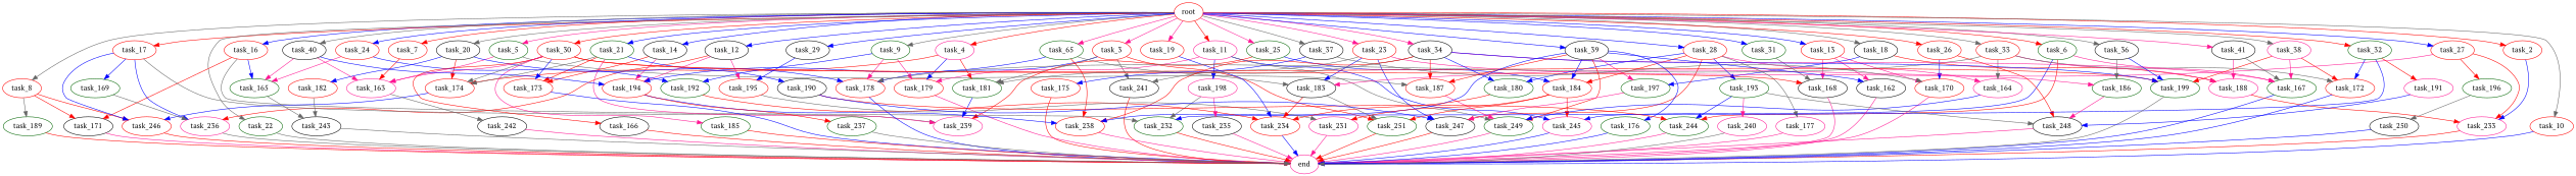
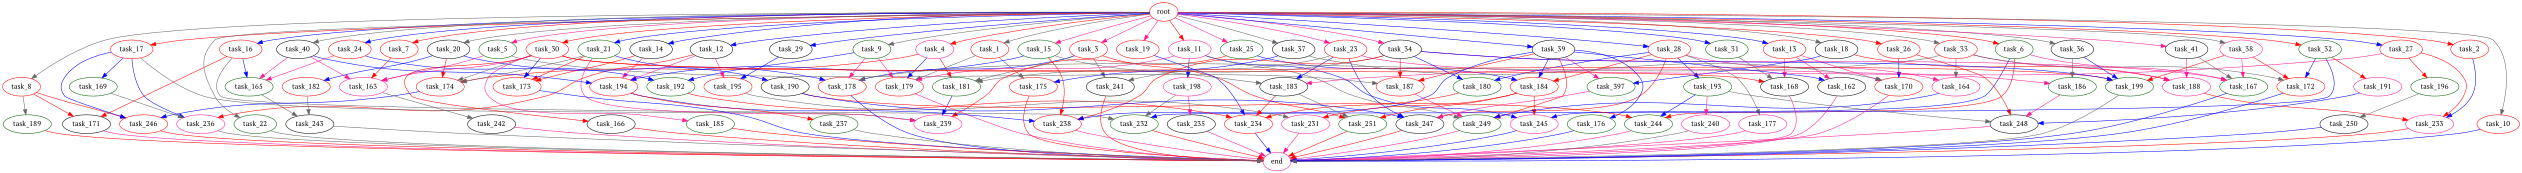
  digraph {
    fontname="PT Serif"
    node [color=red fontname="PT Serif"]
    edge [color=blue fontname="PT Serif"]
    root
+   task_1
    task_2
    task_3
    task_4 [color=deeppink]
    task_5 [color=darkgreen]
    task_6 [color=darkgreen]
    task_7
    task_8
    task_9 [color=darkgreen]
    task_10
    task_11 [color=deeppink]
    task_12 [color=black]
    task_13
    task_14 [color=black]
-   task_15 [color=darkgreen label=task_65]
+   task_15 [color=darkgreen]
    task_16
    task_17
    task_18 [color=black]
    task_19
    task_20 [color=black]
    task_21 [color=darkgreen]
    task_22 [color=darkgreen]
    task_23
    task_24
    task_25 [color=darkgreen]
    task_26
    task_27
    task_28
    task_29 [color=black]
    task_30
    task_31 [color=darkgreen]
    task_32 [color=darkgreen]
    task_33
    task_34 [color=black]
    task_36 [color=black]
    task_37 [color=black]
    task_38 [color=deeppink]
    task_39 [color=black]
    task_40 [color=black]
    task_41 [color=black]
    task_175
    task_179
    task_233 [color=deeppink]
    task_178
    task_181 [color=darkgreen]
    task_241 [color=black]
    task_251 [color=darkgreen]
    task_174
    task_163 [color=deeppink]
    task_187
    task_167 [color=darkgreen]
    task_244 [color=darkgreen]
    task_245 [color=deeppink]
    task_171 [color=black]
    task_189 [color=darkgreen]
    task_246
    task_192 [color=darkgreen]
    end [color=deeppink]
    task_198 [color=deeppink]
    task_249 [color=darkgreen]
    task_194
    task_195
    task_236 [color=deeppink]
    task_162 [color=black]
    task_168 [color=black]
    task_170
    task_173
    task_183 [color=black]
    task_238
    task_165 [color=darkgreen]
    task_232 [color=darkgreen]
    task_169 [color=darkgreen]
    task_239 [color=deeppink]
    task_188 [color=deeppink]
-   task_197 [color=darkgreen]
+   task_197 [color=darkgreen label=task_397]
    task_234
    task_182
    task_190 [color=black]
    task_186 [color=darkgreen]
    task_247 [color=black]
    task_184
    task_248 [color=black]
    task_196 [color=darkgreen]
    task_164 [color=deeppink]
    task_177 [color=deeppink]
    task_180 [color=darkgreen]
    task_193 [color=darkgreen]
    task_166 [color=black]
    task_185 [color=darkgreen]
    task_199 [color=darkgreen]
    task_172
    task_191 [color=deeppink]
    task_176 [color=darkgreen]
    task_242 [color=black]
    task_235 [color=black]
    task_237 [color=darkgreen]
    task_231 [color=deeppink]
    task_243 [color=black]
    task_250 [color=black]
    task_240 [color=deeppink]
+   root -> task_1 [color=gray40]
    root -> task_2 [color=red]
    root -> task_3 [color=deeppink]
    root -> task_4 [color=red]
    root -> task_5 [color=deeppink]
    root -> task_6 [color=red]
    root -> task_7 [color=red]
    root -> task_8 [color=gray40]
    root -> task_9 [color=gray40]
    root -> task_10 [color=gray40]
    root -> task_11 [color=red]
    root -> task_12
    root -> task_13
    root -> task_14
    root -> task_15 [color=deeppink]
    root -> task_16
    root -> task_17 [color=red]
    root -> task_18 [color=gray40]
    root -> task_19 [color=deeppink]
    root -> task_20 [color=gray40]
    root -> task_21
    root -> task_22 [color=gray40]
    root -> task_23 [color=deeppink]
    root -> task_24
    root -> task_25 [color=deeppink]
    root -> task_26 [color=red]
    root -> task_27
    root -> task_28
    root -> task_29
    root -> task_30 [color=red]
    root -> task_31
    root -> task_32 [color=red]
    root -> task_33 [color=gray40]
    root -> task_34 [color=deeppink]
    root -> task_36 [color=gray40]
    root -> task_37 [color=gray40]
    root -> task_38 [color=gray40]
    root -> task_39
    root -> task_40 [color=gray40]
    root -> task_41 [color=deeppink]
+   task_1 -> task_175 [color=gray40]
+   task_1 -> task_179 [color=gray40]
    task_2 -> task_233
    task_3 -> task_178
    task_3 -> task_181 [color=gray40]
    task_3 -> task_241 [color=gray40]
    task_3 -> task_251 [color=red]
    task_4 -> task_179
    task_4 -> task_181 [color=red]
    task_4 -> task_174 [color=red]
    task_5 -> task_163 [color=deeppink]
    task_5 -> task_187 [color=gray40]
    task_6 -> task_167 [color=deeppink]
    task_6 -> task_244 [color=red]
    task_6 -> task_245
    task_7 -> task_163 [color=red]
    task_8 -> task_171 [color=red]
    task_8 -> task_189 [color=gray40]
    task_8 -> task_246 [color=red]
    task_9 -> task_179 [color=deeppink]
    task_9 -> task_178 [color=deeppink]
    task_9 -> task_192
    task_10 -> end
    task_11 -> task_179 [color=deeppink]
    task_11 -> task_245
    task_11 -> task_198
    task_11 -> task_249 [color=gray40]
    task_12 -> task_194 [color=deeppink]
    task_12 -> task_195 [color=deeppink]
    task_12 -> task_236 [color=red]
    task_13 -> task_162 [color=deeppink]
    task_13 -> task_168 [color=deeppink]
    task_13 -> task_170 [color=deeppink]
    task_14 -> task_194 [color=deeppink]
    task_14 -> task_173 [color=red]
    task_15 -> task_194
    task_15 -> task_183 [color=gray40]
    task_15 -> task_238 [color=red]
    task_16 -> task_171 [color=red]
    task_16 -> task_165
    task_16 -> task_232 [color=gray40]
    task_17 -> task_246
    task_17 -> task_236
    task_17 -> task_169
    task_17 -> task_239 [color=gray40]
    task_18 -> task_188 [color=red]
    task_18 -> task_197
    task_19 -> task_234
    task_20 -> task_178
    task_20 -> task_174 [color=red]
    task_20 -> task_182
    task_21 -> task_174 [color=gray40]
    task_21 -> task_173 [color=red]
    task_21 -> task_239 [color=deeppink]
    task_21 -> task_190
    task_22 -> end [color=gray40]
    task_23 -> task_241 [color=gray40]
    task_23 -> task_183
    task_23 -> task_186 [color=deeppink]
    task_23 -> task_247
    task_24 -> task_192
    task_24 -> task_165 [color=deeppink]
    task_25 -> task_239 [color=red]
    task_25 -> task_184
    task_26 -> task_170
    task_26 -> task_248 [color=red]
    task_27 -> task_233 [color=red]
    task_27 -> task_183 [color=deeppink]
    task_27 -> task_196 [color=red]
    task_28 -> task_247 [color=red]
    task_28 -> task_184 [color=red]
    task_28 -> task_164 [color=deeppink]
    task_28 -> task_177 [color=gray40]
    task_28 -> task_180
    task_28 -> task_193
    task_29 -> task_195
    task_30 -> task_174 [color=gray40]
    task_30 -> task_163 [color=deeppink]
    task_30 -> task_168 [color=red]
    task_30 -> task_173
    task_30 -> task_166 [color=red]
    task_30 -> task_185 [color=deeppink]
    task_30 -> task_199 [color=red]
    task_31 -> task_168 [color=gray40]
    task_32 -> task_232
    task_32 -> task_172
    task_32 -> task_191 [color=red]
    task_33 -> task_178 [color=gray40]
    task_33 -> task_188 [color=deeppink]
    task_33 -> task_164 [color=gray40]
    task_33 -> task_172 [color=gray40]
    task_34 -> task_181 [color=gray40]
    task_34 -> task_187 [color=red]
    task_34 -> task_167 [color=deeppink]
    task_34 -> task_238 [color=red]
    task_34 -> task_180
    task_34 -> task_199
    task_36 -> task_186 [color=gray40]
    task_36 -> task_199
    task_37 -> task_175
    task_37 -> task_170 [color=gray40]
    task_38 -> task_167 [color=deeppink]
    task_38 -> task_199 [color=red]
    task_38 -> task_172 [color=red]
    task_39 -> task_187 [color=red]
    task_39 -> task_249 [color=red]
    task_39 -> task_162
    task_39 -> task_238
    task_39 -> task_197 [color=deeppink]
    task_39 -> task_184
    task_39 -> task_176
    task_40 -> task_163 [color=deeppink]
    task_40 -> task_194
    task_40 -> task_165 [color=deeppink]
    task_41 -> task_167 [color=gray40]
    task_41 -> task_188 [color=deeppink]
    task_175 -> end [color=red]
    task_179 -> end [color=deeppink]
    task_233 -> end [color=red]
    task_178 -> end
    task_181 -> task_239
    task_241 -> end [color=red]
    task_251 -> end [color=red]
    task_174 -> task_246
    task_163 -> task_242 [color=gray40]
    task_187 -> task_249 [color=deeppink]
    task_167 -> end
    task_244 -> end [color=deeppink]
    task_245 -> end
    task_171 -> end [color=deeppink]
    task_189 -> end [color=red]
    task_246 -> end [color=red]
    task_192 -> task_234 [color=red]
    task_198 -> task_232 [color=gray40]
    task_198 -> task_235 [color=deeppink]
    task_249 -> end [color=deeppink]
    task_194 -> task_238
    task_194 -> task_237 [color=red]
    task_195 -> task_231 [color=gray40]
    task_236 -> end [color=gray40]
    task_162 -> end [color=deeppink]
    task_168 -> end [color=deeppink]
    task_170 -> end [color=deeppink]
    task_173 -> end
    task_183 -> task_251 [color=gray40]
    task_183 -> task_234 [color=red]
    task_238 -> end [color=deeppink]
    task_165 -> task_243 [color=gray40]
    task_232 -> end [color=red]
    task_169 -> task_236 [color=gray40]
    task_188 -> task_233 [color=red]
    task_197 -> task_247 [color=deeppink]
    task_234 -> end
    task_182 -> task_243 [color=gray40]
    task_190 -> task_244 [color=red]
    task_190 -> task_247
    task_186 -> task_248 [color=deeppink]
    task_247 -> end [color=red]
    task_184 -> task_251 [color=red]
    task_184 -> task_245 [color=red]
    task_184 -> task_231 [color=red]
    task_248 -> end [color=deeppink]
    task_196 -> task_250 [color=gray40]
    task_164 -> task_249
    task_177 -> end [color=deeppink]
    task_180 -> task_234 [color=red]
    task_193 -> task_244
    task_193 -> task_248 [color=gray40]
    task_193 -> task_240 [color=deeppink]
    task_166 -> end [color=red]
    task_185 -> end [color=red]
    task_199 -> end [color=gray40]
    task_172 -> end
    task_191 -> task_248
    task_176 -> end
    task_242 -> end [color=deeppink]
    task_235 -> end [color=deeppink]
    task_237 -> end [color=gray40]
    task_231 -> end [color=deeppink]
    task_243 -> end [color=gray40]
    task_250 -> end
    task_240 -> end [color=gray40]
  }
